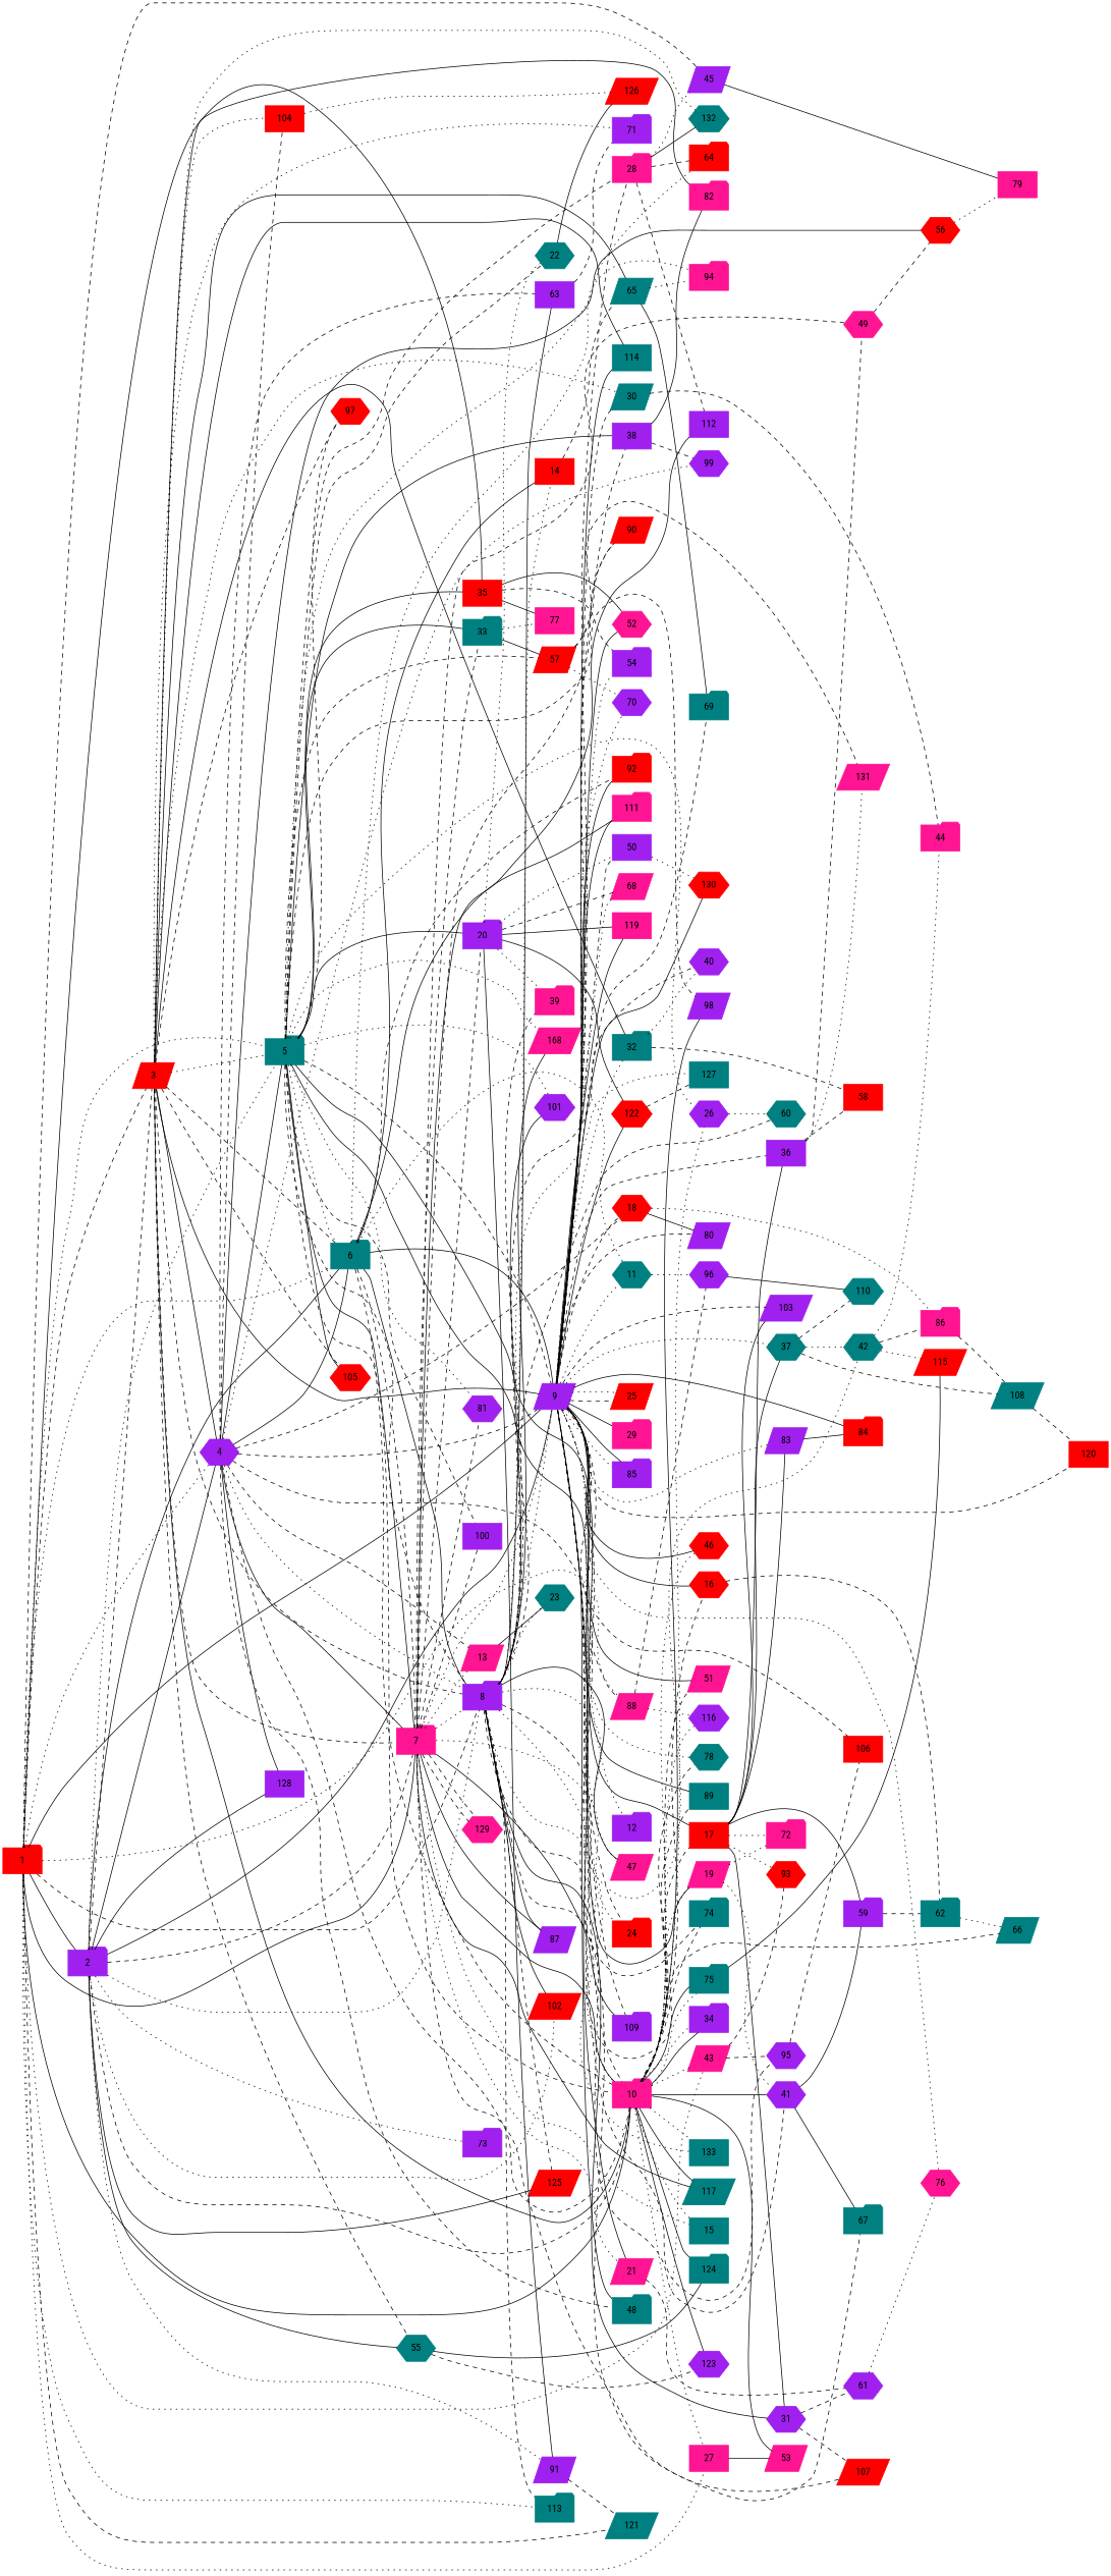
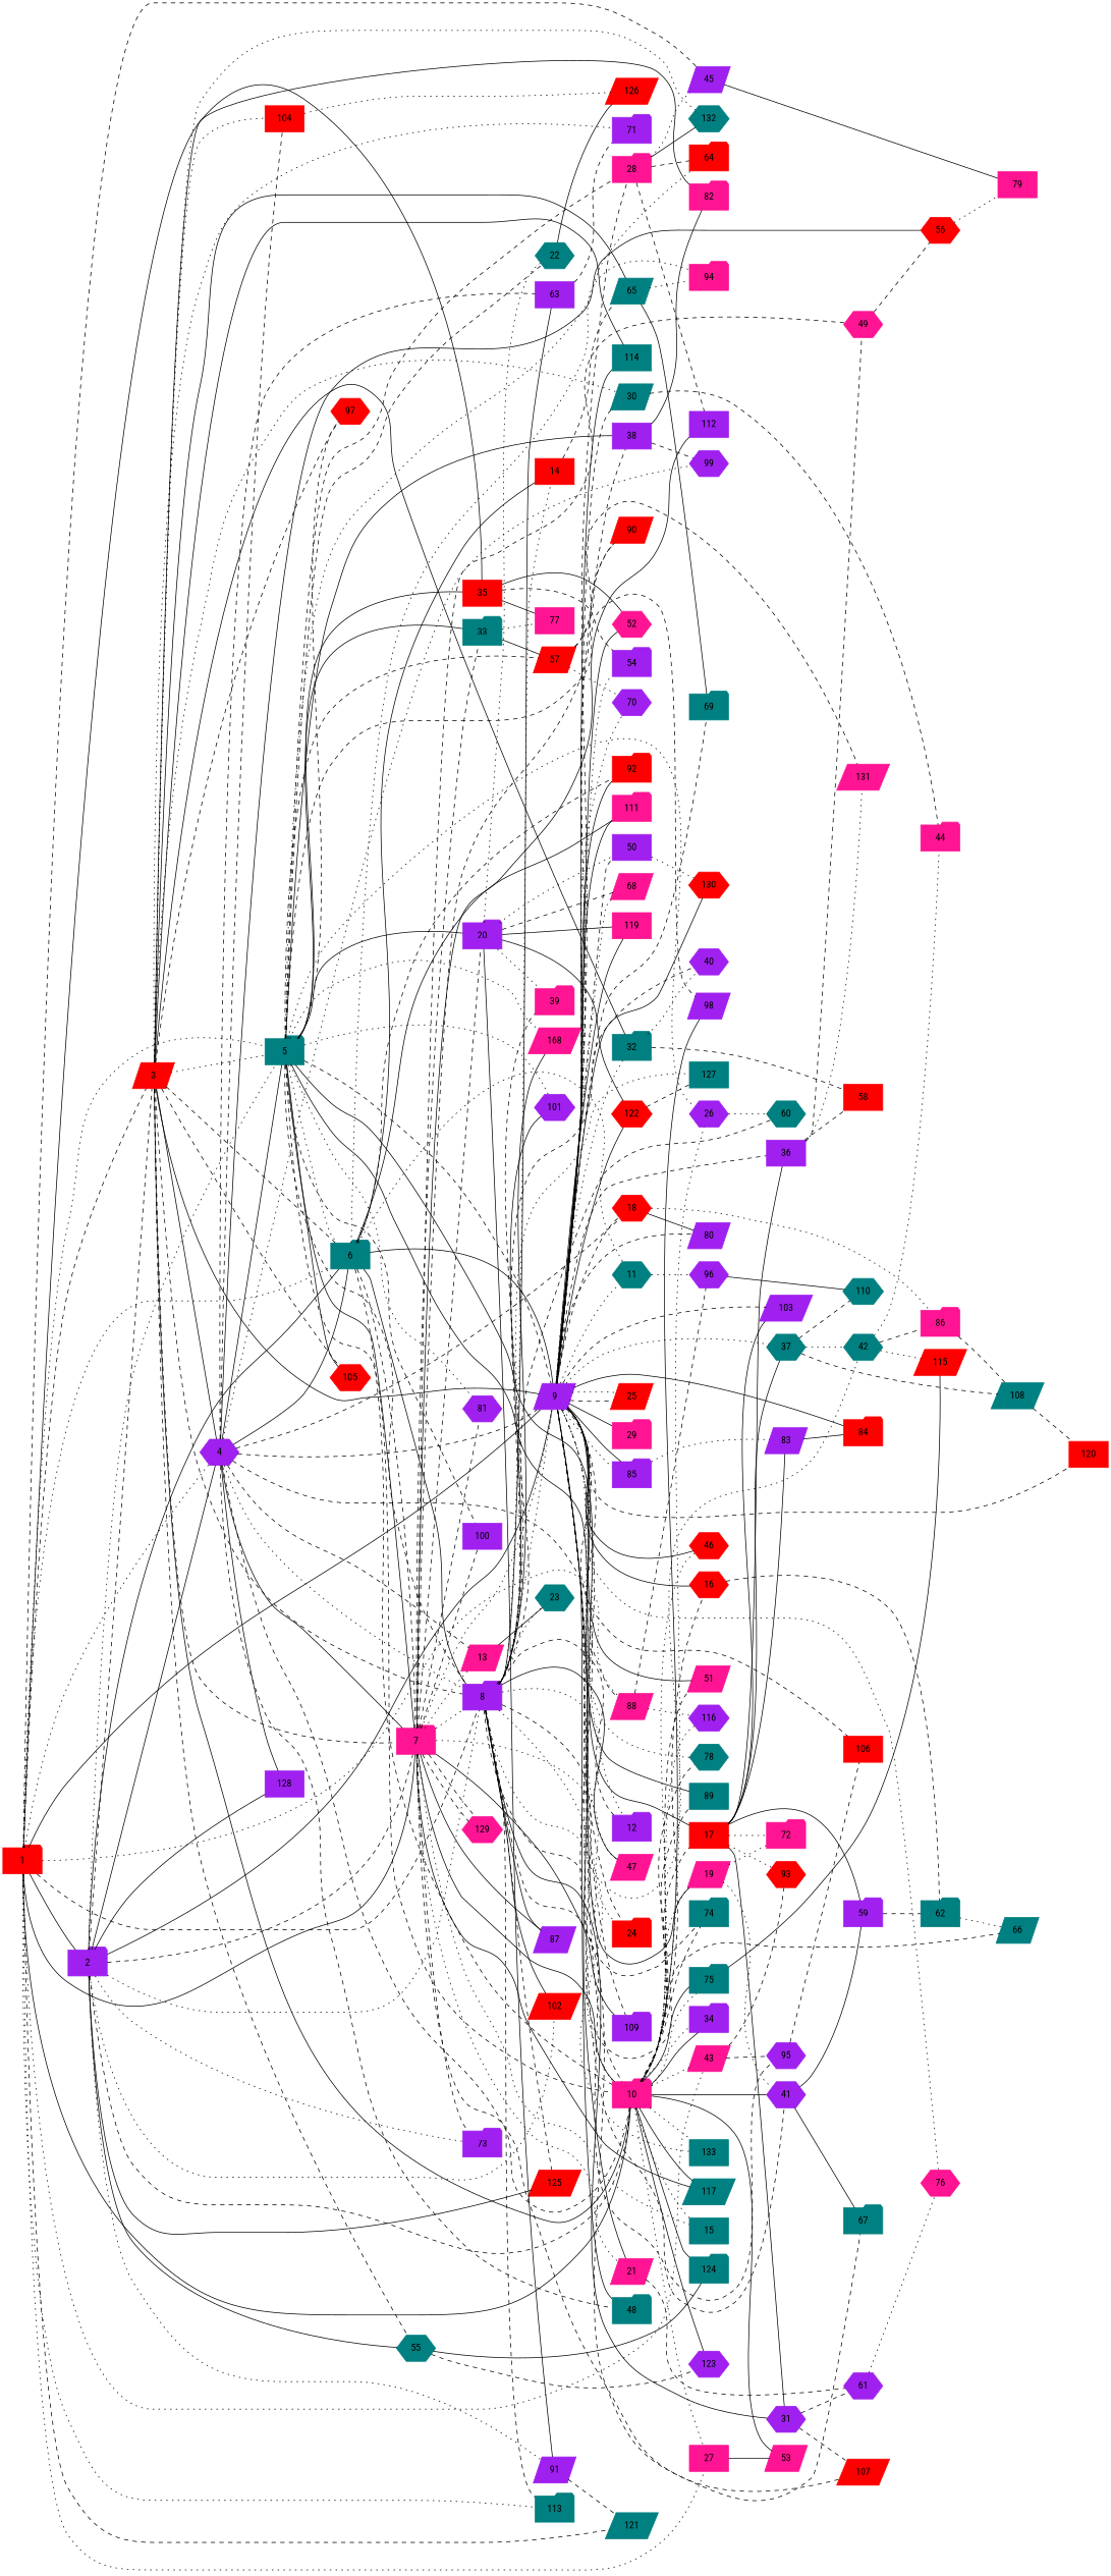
  graph {
    fontname="Roboto Condensed"
    rankdir=LR
    node [color=purple fontname="Roboto Condensed" shape=folder style=filled]
    edge [fontname="Roboto Condensed" style=dashed]
    1 [color=red]
    2
    3 [color=red shape=parallelogram]
    4 [shape=hexagon]
    5 [color=teal]
    6 [color=teal]
    7 [color=deeppink]
    8
    9 [shape=parallelogram]
    10 [color=deeppink]
    27 [color=deeppink shape=box]
    35 [color=red shape=box]
    43 [color=deeppink shape=parallelogram]
    45 [shape=parallelogram]
    88 [color=deeppink shape=parallelogram]
    113 [color=teal]
    121 [color=teal shape=parallelogram]
    55 [color=teal shape=hexagon]
    73
    91 [shape=parallelogram]
    102 [color=red shape=parallelogram]
    125 [color=red shape=parallelogram]
    128 [shape=box]
    30 [color=teal shape=parallelogram]
    32 [color=teal]
    65 [color=teal shape=parallelogram]
    71
    82 [color=deeppink]
    97 [color=red shape=hexagon]
    104 [color=red shape=box]
    105 [color=red shape=hexagon]
    114 [color=teal shape=box]
    132 [color=teal shape=hexagon]
    13 [color=deeppink shape=parallelogram]
    18 [color=red shape=hexagon]
    48 [color=teal]
    56 [color=red shape=hexagon]
    63 [shape=box]
    74 [color=teal]
    99 [shape=hexagon]
    17 [color=red shape=box]
    19 [color=deeppink shape=parallelogram]
    20
    22 [color=teal shape=hexagon]
    26 [shape=hexagon]
    28 [color=deeppink]
    33 [color=teal]
    38 [shape=box]
    57 [color=red shape=parallelogram]
    64 [color=red]
    81 [shape=hexagon]
    98 [shape=parallelogram]
    100 [shape=box]
    101 [shape=hexagon]
    n55 [color=deeppink label=168 shape=parallelogram]
    11 [color=teal shape=hexagon]
    14 [color=red shape=box]
    92 [color=red]
    94 [color=deeppink]
    111 [color=deeppink]
    15 [color=teal shape=box]
    21 [color=deeppink shape=parallelogram]
    24 [color=red]
    49 [color=deeppink shape=hexagon]
    67 [color=teal]
    87 [shape=parallelogram]
    90 [color=red shape=parallelogram]
    109
    112 [shape=box]
    117 [color=teal shape=parallelogram]
    129 [color=deeppink shape=hexagon]
    12
    23 [color=teal shape=hexagon]
    31 [shape=hexagon]
    39 [color=deeppink]
    40 [shape=hexagon]
    41 [shape=hexagon]
    42 [color=teal shape=hexagon]
    47 [color=deeppink shape=parallelogram]
    60 [color=teal shape=hexagon]
    66 [color=teal shape=parallelogram]
    107 [color=red shape=parallelogram]
    127 [color=teal shape=box]
    133 [color=teal shape=box]
    16 [color=red shape=hexagon]
    25 [color=red shape=parallelogram]
    29 [color=deeppink]
    36 [shape=box]
    37 [color=teal shape=hexagon]
    46 [color=red shape=hexagon]
    50 [shape=box]
    51 [color=deeppink shape=parallelogram]
    52 [color=deeppink shape=hexagon]
    54
    68 [color=deeppink shape=parallelogram]
    69 [color=teal]
    70 [shape=hexagon]
    76 [color=deeppink shape=hexagon]
    78 [color=teal shape=hexagon]
    80 [shape=parallelogram]
    83 [shape=parallelogram]
    84 [color=red]
    85
    89 [color=teal shape=box]
    95 [shape=hexagon]
    103 [shape=parallelogram]
    106 [color=red shape=box]
    119 [color=deeppink shape=box]
    120 [color=red shape=box]
    122 [color=red shape=hexagon]
    130 [color=red shape=hexagon]
    34
    53 [color=deeppink shape=parallelogram]
    75 [color=teal]
    116 [shape=hexagon]
    123 [shape=hexagon]
    124 [color=teal]
    77 [color=deeppink shape=box]
    93 [color=red shape=hexagon]
    79 [color=deeppink shape=box]
    96 [shape=hexagon]
    44 [color=deeppink]
    58 [color=red shape=box]
    126 [color=red shape=parallelogram]
    86 [color=deeppink]
    59
    72 [color=deeppink]
    131 [color=deeppink shape=parallelogram]
    61 [shape=hexagon]
    115 [color=red shape=parallelogram]
    62 [color=teal]
    108 [color=teal shape=parallelogram]
    110 [color=teal shape=hexagon]
    1 -- 2 [style=solid]
    1 -- 3
    1 -- 4 [style=dotted]
    1 -- 5 [style=dotted]
    1 -- 6 [style=dotted]
    1 -- 7 [style=solid]
    1 -- 8
    1 -- 9 [style=solid]
    1 -- 10 [style=solid]
    1 -- 27 [style=dotted]
    1 -- 35 [style=solid]
    1 -- 43 [style=dotted]
    1 -- 45
    1 -- 88 [style=dotted]
    1 -- 113 [style=dotted]
    1 -- 121
    2 -- 3
    2 -- 4 [style=solid]
    2 -- 5 [style=dotted]
    2 -- 6 [style=solid]
    2 -- 7
    2 -- 8 [style=dotted]
    2 -- 9 [style=solid]
    2 -- 10
    2 -- 55 [style=solid]
    2 -- 73 [style=dotted]
    2 -- 91 [style=dotted]
    2 -- 102 [style=dotted]
    2 -- 125 [style=solid]
    2 -- 128 [style=solid]
    3 -- 4 [style=solid]
    3 -- 5 [style=dotted]
    3 -- 6
    3 -- 7
    3 -- 8
    3 -- 9 [style=solid]
    3 -- 10 [style=solid]
    3 -- 55
    3 -- 30 [style=dotted]
    3 -- 32 [style=solid]
    3 -- 65 [style=solid]
    3 -- 71 [style=dotted]
    3 -- 82 [style=solid]
    3 -- 97
    3 -- 104 [style=dotted]
    3 -- 105
    3 -- 114 [style=solid]
    3 -- 132 [style=dotted]
    4 -- 5 [style=solid]
    4 -- 6 [style=solid]
    4 -- 7 [style=solid]
    4 -- 8 [style=dotted]
    4 -- 9
    4 -- 10
    4 -- 128 [style=solid]
    4 -- 104
    4 -- 13
    4 -- 18
    4 -- 48
    4 -- 56 [style=solid]
    4 -- 63
    4 -- 74
    4 -- 99 [style=dotted]
    5 -- 6 [style=dotted]
    5 -- 7 [style=solid]
    5 -- 8
    5 -- 9
    5 -- 10
    5 -- 35 [style=solid]
    5 -- 97
    5 -- 105 [style=solid]
    5 -- 17 [style=solid]
    5 -- 19 [style=solid]
    5 -- 20 [style=solid]
    5 -- 22
    5 -- 26 [style=dotted]
    5 -- 28
    5 -- 33 [style=solid]
    5 -- 38 [style=solid]
    5 -- 57
    5 -- 64 [style=dotted]
    5 -- 81 [style=dotted]
    5 -- 98
    5 -- 100
    5 -- 101 [style=dotted]
    5 -- n55 [style=dotted]
    6 -- 7
    6 -- 8 [style=solid]
    6 -- 9 [style=solid]
    6 -- 10
    6 -- 11 [style=dotted]
    6 -- 14 [style=solid]
    6 -- 92
    6 -- 94 [style=dotted]
    6 -- 111 [style=solid]
    7 -- 8 [style=dotted]
    7 -- 9 [style=dotted]
    7 -- 10 [style=solid]
+   7 -- 73
    7 -- 13 [style=dotted]
    7 -- 20
    7 -- 33
    7 -- 81
    7 -- 100
    7 -- 15 [style=dotted]
    7 -- 21 [style=dotted]
    7 -- 24 [style=dotted]
    7 -- 49
    7 -- 67
    7 -- 87 [style=solid]
    7 -- 90
    7 -- 109 [style=solid]
    7 -- 112 [style=solid]
    7 -- 117 [style=solid]
    7 -- 129
    7 -- 129
    8 -- 9 [style=dotted]
    8 -- 10 [style=dotted]
    8 -- 113
    8 -- 102 [style=solid]
    8 -- 125
    8 -- 63 [style=solid]
    8 -- 101 [style=solid]
    8 -- n55 [style=solid]
    8 -- 14 [style=dotted]
    8 -- 87 [style=solid]
+   8 -- 12
    8 -- 23 [style=dotted]
    8 -- 31 [style=solid]
    8 -- 39
    8 -- 40
    8 -- 41
    8 -- 42 [style=dotted]
    8 -- 47 [style=solid]
    8 -- 60
    8 -- 66
    8 -- 107
    8 -- 127 [style=dotted]
    8 -- 133 [style=dotted]
    9 -- 10
    9 -- 88
    9 -- 30
    9 -- 32 [style=dotted]
    9 -- 114 [style=solid]
    9 -- 18
    9 -- 48 [style=solid]
    9 -- 28
    9 -- 38
    9 -- 11 [style=dotted]
    9 -- 92 [style=solid]
    9 -- 111 [style=solid]
    9 -- 21 [style=solid]
    9 -- 24
    9 -- 109
    9 -- 12 [style=dotted]
    9 -- 47 [style=dotted]
    9 -- 16 [style=solid]
    9 -- 25
    9 -- 25 [style=dotted]
    9 -- 29 [style=solid]
    9 -- 36
    9 -- 37 [style=dotted]
    9 -- 46 [style=solid]
    9 -- 50
    9 -- 51 [style=solid]
    9 -- 52 [style=solid]
    9 -- 54 [style=dotted]
    9 -- 68 [style=dotted]
    9 -- 69
    9 -- 70 [style=dotted]
    9 -- 76 [style=dotted]
    9 -- 78 [style=dotted]
    9 -- 80
-   9 -- 83 [style=dotted]
+   85 -- 83 [style=dotted]
    9 -- 84 [style=solid]
    9 -- 85 [style=dotted]
    9 -- 85 [style=solid]
    9 -- 89 [style=solid]
    9 -- 95
    9 -- 103
    9 -- 106
    9 -- 119 [style=solid]
    9 -- 120
    9 -- 122 [style=solid]
    9 -- 130 [style=solid]
    10 -- 27 [style=dotted]
    10 -- 43 [style=dotted]
    10 -- 74
    10 -- 17
    10 -- 19 [style=dotted]
    10 -- 26 [style=dotted]
    10 -- 98 [style=solid]
    10 -- 15 [style=dotted]
    10 -- 117 [style=solid]
    10 -- 41 [style=solid]
    10 -- 133 [style=dotted]
    10 -- 16
    10 -- 46 [style=dotted]
    10 -- 51
    10 -- 78
    10 -- 89
    10 -- 34 [style=solid]
    10 -- 34 [style=dotted]
    10 -- 53 [style=solid]
    10 -- 75 [style=dotted]
    10 -- 75 [style=solid]
    10 -- 116 [style=dotted]
    10 -- 123 [style=solid]
    10 -- 124 [style=solid]
    27 -- 53 [style=solid]
    35 -- 52 [style=solid]
    35 -- 54
    35 -- 77 [style=solid]
    43 -- 95
    43 -- 93
    45 -- 79 [style=solid]
    88 -- 116 [style=dotted]
    88 -- 96
    55 -- 123
    55 -- 124 [style=solid]
    91 -- 121
    30 -- 44
    32 -- 40 [style=dotted]
    32 -- 58
    65 -- 94 [style=dotted]
    65 -- 69 [style=solid]
    104 -- 126 [style=dotted]
    13 -- 23 [style=solid]
    18 -- 80 [style=solid]
    18 -- 86 [style=dotted]
    56 -- 79 [style=dotted]
    63 -- 71
    17 -- 31 [style=solid]
    17 -- 36 [style=solid]
    17 -- 37 [style=solid]
    17 -- 83 [style=solid]
    17 -- 103 [style=solid]
    17 -- 93 [style=dotted]
    17 -- 59 [style=solid]
    17 -- 72 [style=dotted]
    19 -- 41 [style=dotted]
    19 -- 72 [style=dotted]
    20 -- 91 [style=solid]
    20 -- 22 [style=dotted]
    20 -- 39 [style=dotted]
    20 -- 50 [style=dotted]
    20 -- 68
    20 -- 119 [style=solid]
    20 -- 122 [style=solid]
    22 -- 126 [style=solid]
    26 -- 60 [style=dotted]
    28 -- 45 [style=dotted]
    28 -- 132 [style=solid]
    28 -- 64
    28 -- 112
    33 -- 57 [style=solid]
    33 -- 77 [style=dotted]
    38 -- 82 [style=solid]
    38 -- 99
    57 -- 90
    57 -- 70 [style=dotted]
    57 -- 131
    11 -- 96 [style=dotted]
    14 -- 65
    21 -- 61
    49 -- 56
    31 -- 107
    31 -- 61
    41 -- 67 [style=solid]
    41 -- 59 [style=solid]
    42 -- 44 [style=dotted]
    42 -- 86
    42 -- 115 [style=dotted]
    16 -- 62
    36 -- 49
    36 -- 58
    36 -- 131 [style=dotted]
    37 -- 42 [style=dotted]
    37 -- 108
    37 -- 110
    50 -- 130 [style=dotted]
    83 -- 84 [style=solid]
    95 -- 106
    122 -- 127
    75 -- 115 [style=solid]
    96 -- 110 [style=solid]
    86 -- 108
    59 -- 62
    61 -- 76 [style=dotted]
    62 -- 66 [style=dotted]
    108 -- 120
  }
